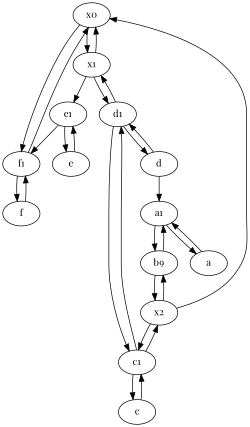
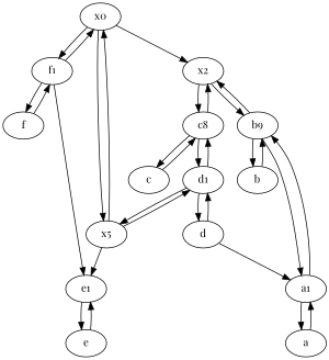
  digraph {
    fontname="Playfair Display"
    node [fontname="Playfair Display"]
    edge [fontname="Playfair Display"]
    x0
    f1
    x2
-   x1
+   x1 [label=x5]
    e1
    f
    n7 [label=b9]
-   c1
+   c1 [label=c8]
    d1
+   b
    a1
    d
    e
    c
    a
    x0 -> f1
-   x2 -> x0
+   x0 -> x2
    x0 -> x1
    f1 -> x0
-   e1 -> f1
+   f1 -> e1
    f1 -> f
    x2 -> n7
    x2 -> c1
    x1 -> x0
    x1 -> e1
    x1 -> d1
    e1 -> e
    f -> f1
    n7 -> x2
+   n7 -> b
    n7 -> a1
    c1 -> x2
    c1 -> d1
    c1 -> c
    d1 -> x1
    d1 -> c1
    d1 -> d
+   b -> n7
    a1 -> n7
    a1 -> a
    d -> d1
    d -> a1
    e -> e1
    c -> c1
    a -> a1
  }
